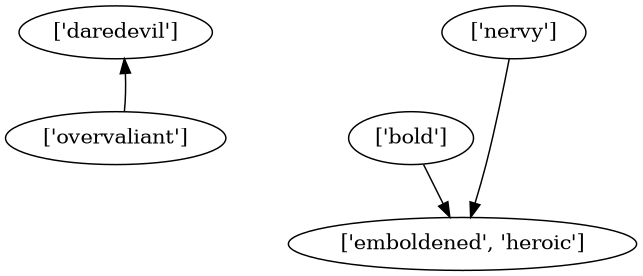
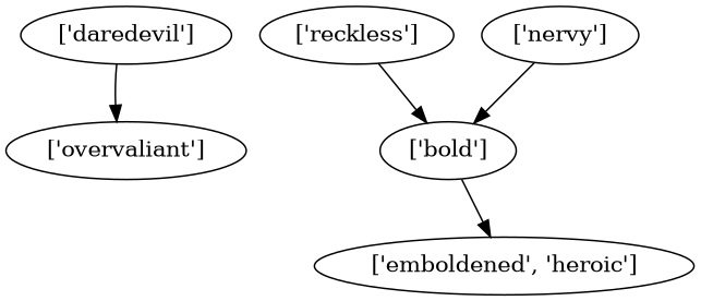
  strict digraph {
    "['daredevil']"
    "['overvaliant']"
+   "['reckless']"
    "['bold']"
    "['nervy']"
    "['emboldened', 'heroic']"
-   "['overvaliant']" -> "['daredevil']"
+   "['daredevil']" -> "['overvaliant']"
+   "['reckless']" -> "['bold']"
    "['bold']" -> "['emboldened', 'heroic']"
-   "['nervy']" -> "['emboldened', 'heroic']"
+   "['nervy']" -> "['bold']"
  }
